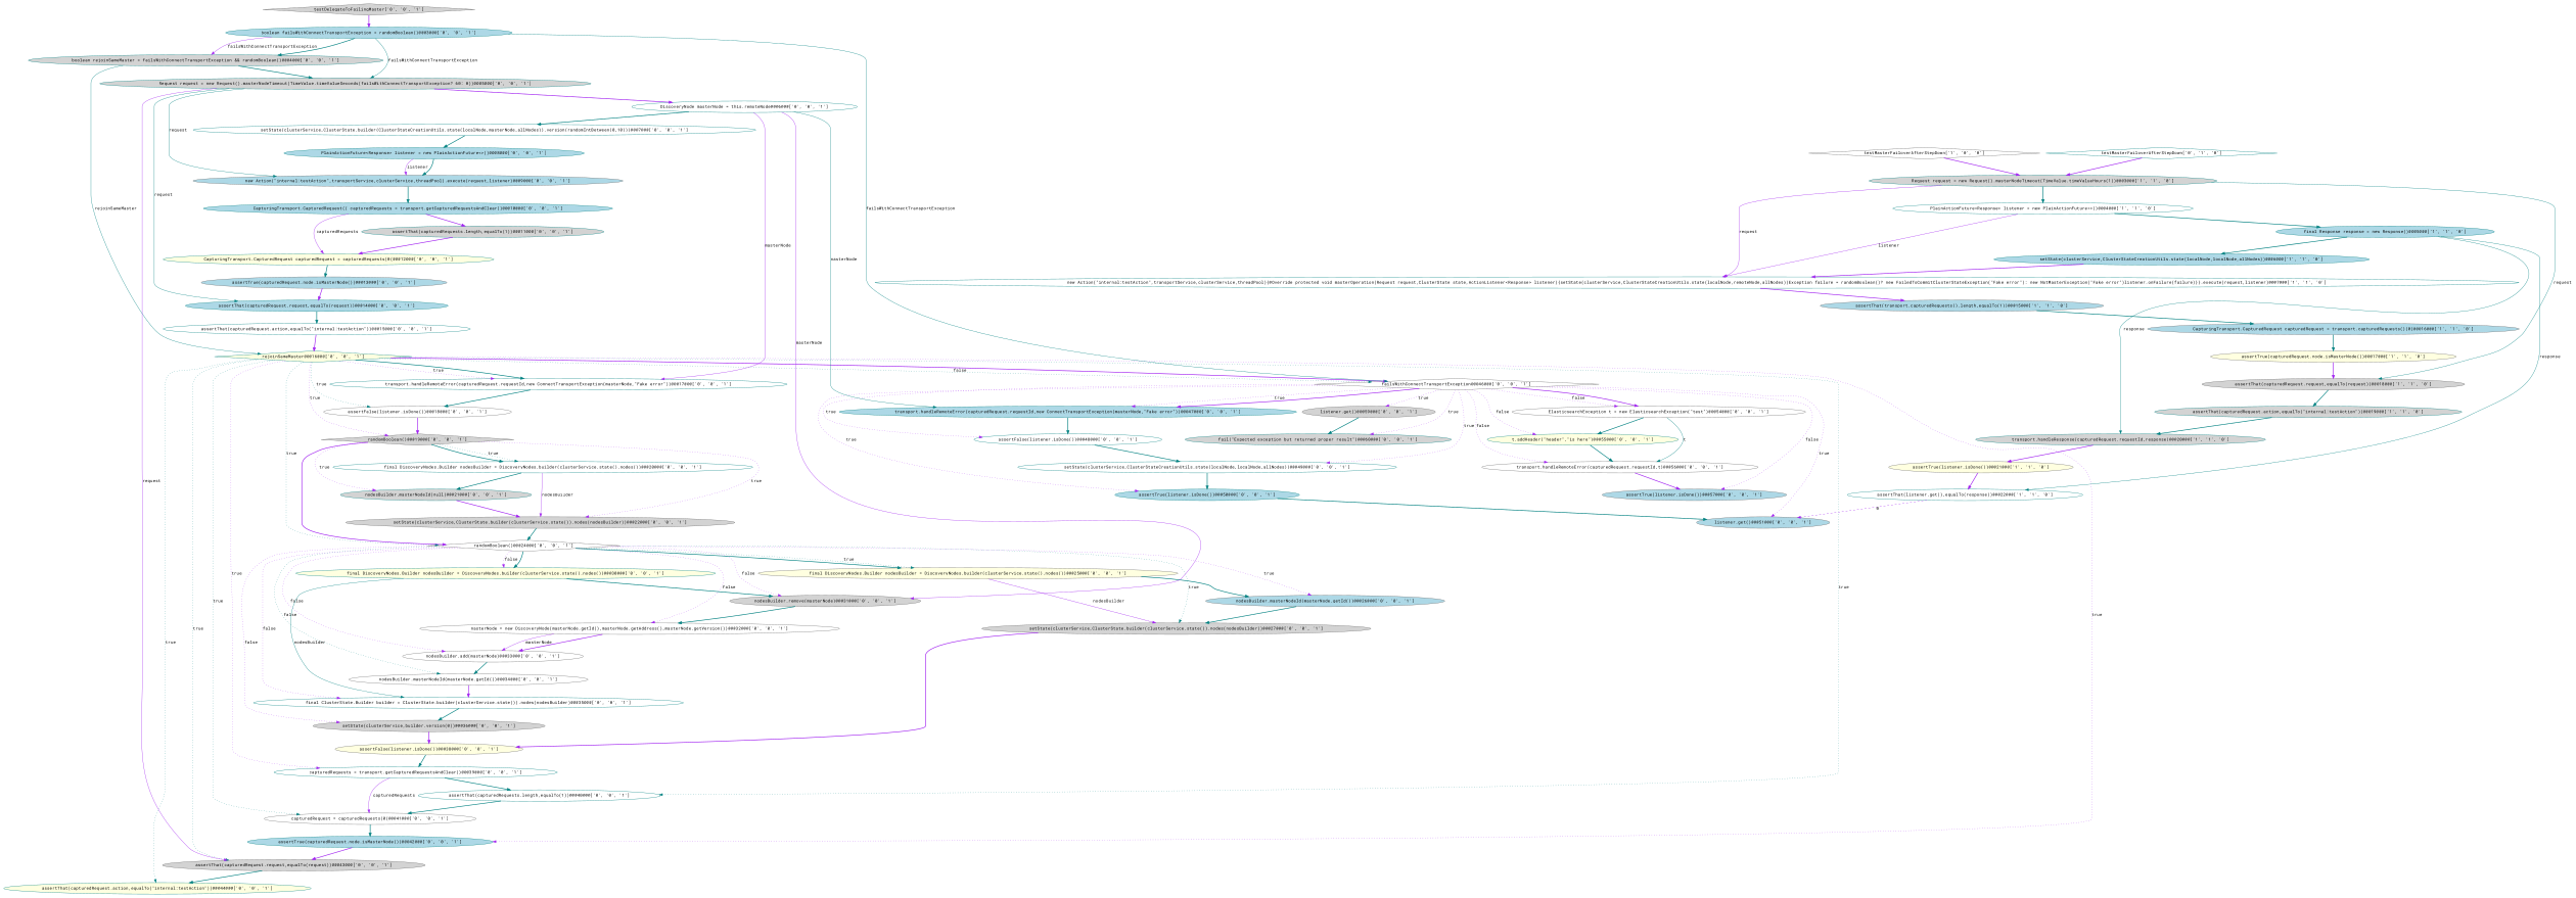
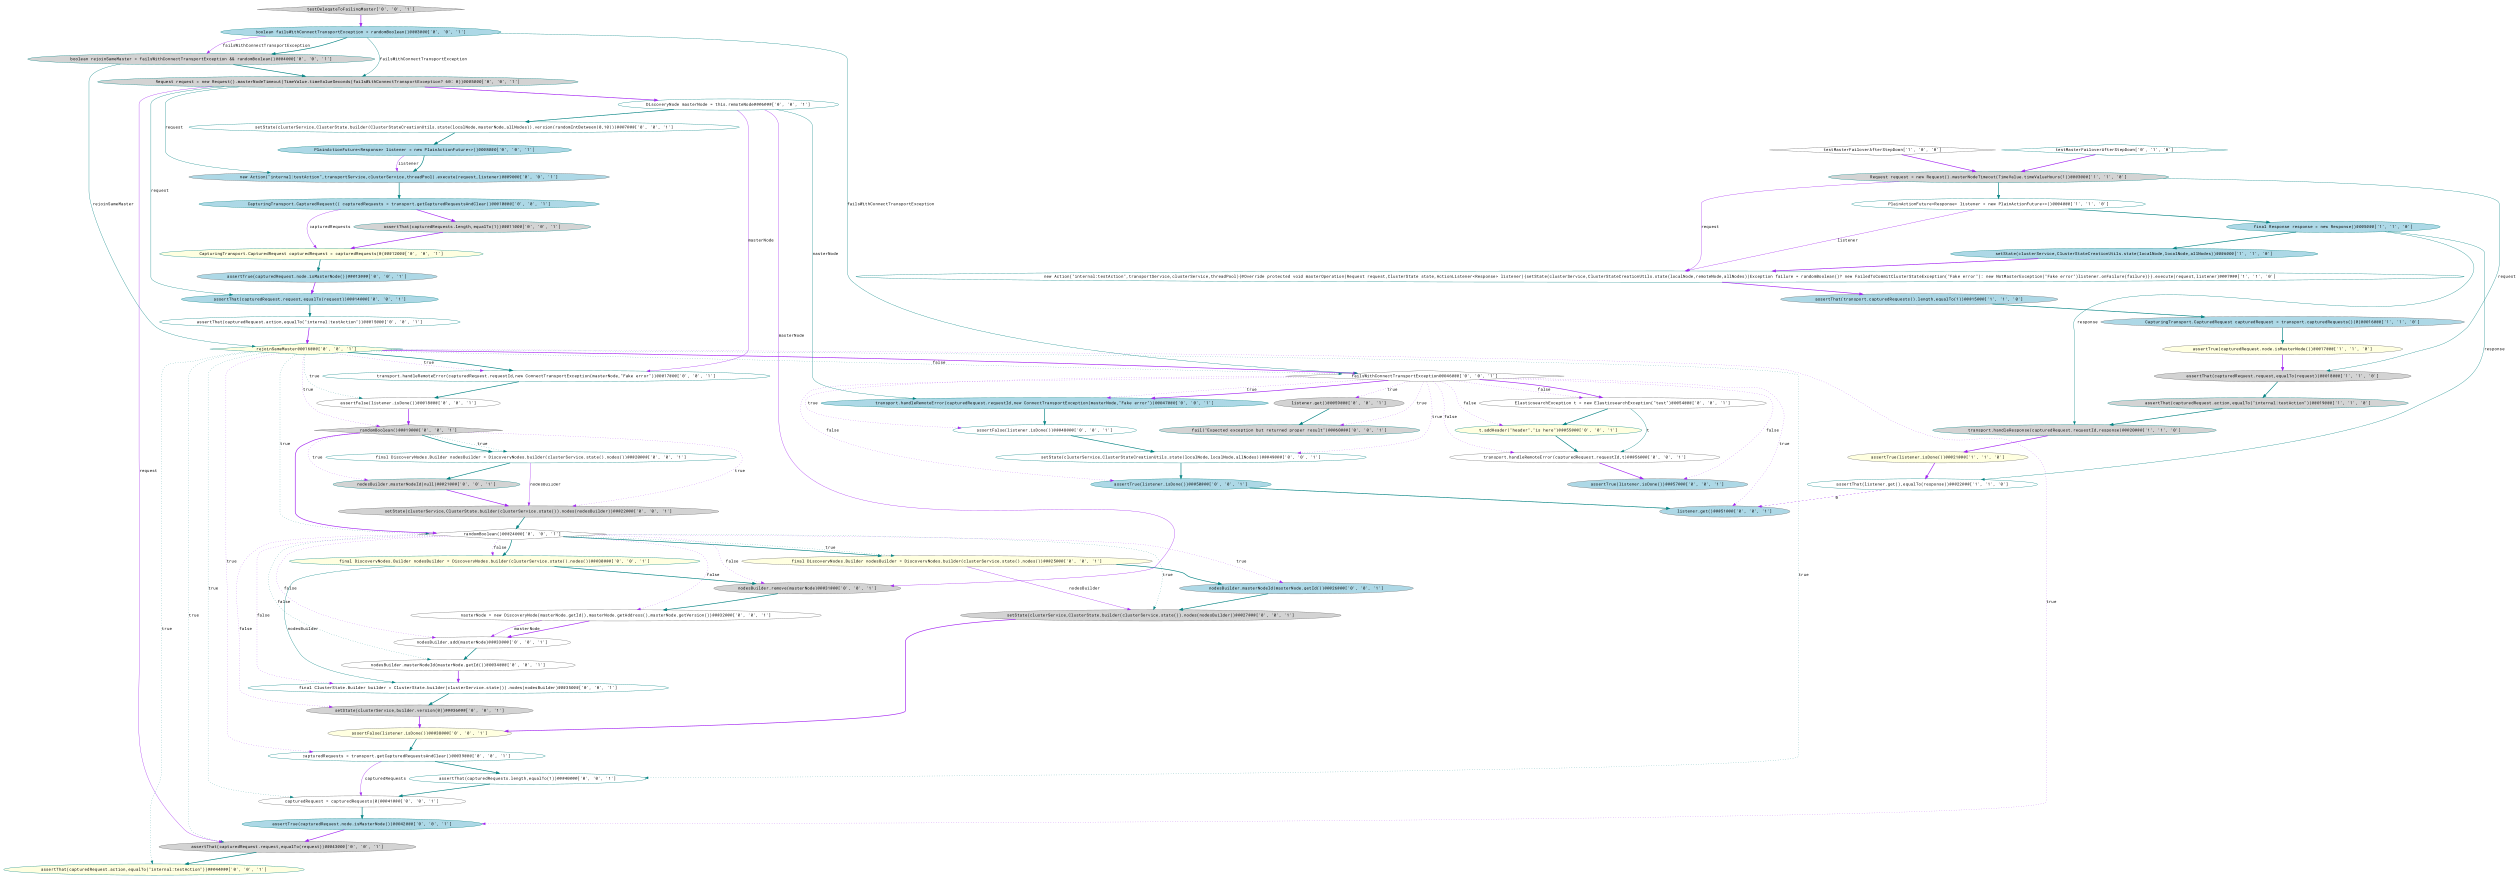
  digraph {
    fontname="Roboto Mono"
    node [color=teal fillcolor=white fontname="Roboto Mono" shape=ellipse style=filled]
    edge [color=teal fontname="Roboto Mono" style=bold]
    n1 [color=gray40 fillcolor=lightblue label="CapturingTransport.CapturedRequest capturedRequest = transport.capturedRequests()(0(@@@16@@@['1', '1', '0']"]
    n2 [color=gray40 fillcolor=lightyellow label="assertTrue(capturedRequest.node.isMasterNode())@@@17@@@['1', '1', '0']"]
    n3 [color=gray40 fillcolor=lightgrey label="assertThat(capturedRequest.request,equalTo(request))@@@18@@@['1', '1', '0']"]
    n4 [color=gray40 label="masterNode = new DiscoveryNode(masterNode.getId(),masterNode.getAddress(),masterNode.getVersion())@@@32@@@['0', '0', '1']"]
    n5 [color=gray40 label="nodesBuilder.add(masterNode)@@@33@@@['0', '0', '1']"]
    n6 [color=gray40 label="nodesBuilder.masterNodeId(masterNode.getId())@@@34@@@['0', '0', '1']"]
    n7 [fillcolor=lightblue label="assertThat(capturedRequest.request,equalTo(request))@@@14@@@['0', '0', '1']"]
    n8 [label="assertThat(capturedRequest.action,equalTo(\"internal:testAction\"))@@@15@@@['0', '0', '1']"]
    n9 [fillcolor=lightyellow label="rejoinSameMaster@@@16@@@['0', '0', '1']" shape=diamond]
    n10 [color=gray40 fillcolor=lightgrey label="setState(clusterService,ClusterState.builder(clusterService.state()).nodes(nodesBuilder))@@@22@@@['0', '0', '1']"]
    n11 [color=gray40 label="randomBoolean()@@@24@@@['0', '0', '1']" shape=diamond]
    n12 [label="final ClusterState.Builder builder = ClusterState.builder(clusterService.state()).nodes(nodesBuilder)@@@35@@@['0', '0', '1']"]
    n13 [color=gray40 fillcolor=lightgrey label="setState(clusterService,builder.version(0))@@@36@@@['0', '0', '1']"]
    n14 [fillcolor=lightyellow label="final DiscoveryNodes.Builder nodesBuilder = DiscoveryNodes.builder(clusterService.state().nodes())@@@30@@@['0', '0', '1']"]
    n15 [color=gray40 fillcolor=lightgrey label="nodesBuilder.remove(masterNode)@@@31@@@['0', '0', '1']"]
    n16 [color=gray40 fillcolor=lightblue label="nodesBuilder.masterNodeId(masterNode.getId())@@@26@@@['0', '0', '1']"]
    n17 [color=gray40 fillcolor=lightgrey label="setState(clusterService,ClusterState.builder(clusterService.state()).nodes(nodesBuilder))@@@27@@@['0', '0', '1']"]
    n18 [color=gray40 fillcolor=lightyellow label="final DiscoveryNodes.Builder nodesBuilder = DiscoveryNodes.builder(clusterService.state().nodes())@@@25@@@['0', '0', '1']"]
    n19 [label="setState(clusterService,ClusterStateCreationUtils.state(localNode,localNode,allNodes))@@@49@@@['0', '0', '1']"]
    n20 [fillcolor=lightblue label="assertTrue(listener.isDone())@@@50@@@['0', '0', '1']"]
    n21 [color=gray40 fillcolor=lightblue label="listener.get()@@@51@@@['0', '0', '1']"]
    n22 [fillcolor=lightgrey label="boolean rejoinSameMaster = failsWithConnectTransportException && randomBoolean()@@@4@@@['0', '0', '1']"]
    n23 [fillcolor=lightgrey label="Request request = new Request().masterNodeTimeout(TimeValue.timeValueSeconds(failsWithConnectTransportException? 60: 0))@@@5@@@['0', '0', '1']"]
    n24 [color=gray40 fillcolor=lightgrey label="randomBoolean()@@@19@@@['0', '0', '1']" shape=diamond]
    n25 [color=gray40 label="capturedRequest = capturedRequests(0(@@@41@@@['0', '0', '1']"]
    n26 [fillcolor=lightyellow label="assertThat(capturedRequest.action,equalTo(\"internal:testAction\"))@@@44@@@['0', '0', '1']"]
    n27 [label="assertThat(capturedRequests.length,equalTo(1))@@@40@@@['0', '0', '1']"]
    n28 [color=gray40 label="failsWithConnectTransportException@@@46@@@['0', '0', '1']" shape=diamond]
    n29 [color=gray40 fillcolor=lightgrey label="assertThat(capturedRequest.request,equalTo(request))@@@43@@@['0', '0', '1']"]
    n30 [fillcolor=lightblue label="assertTrue(capturedRequest.node.isMasterNode())@@@42@@@['0', '0', '1']"]
    n31 [color=gray40 label="assertFalse(listener.isDone())@@@18@@@['0', '0', '1']"]
    n32 [label="transport.handleRemoteError(capturedRequest.requestId,new ConnectTransportException(masterNode,\"Fake error\"))@@@17@@@['0', '0', '1']"]
    n33 [label="capturedRequests = transport.getCapturedRequestsAndClear()@@@39@@@['0', '0', '1']"]
    n34 [color=gray40 fillcolor=lightblue label="new Action(\"internal:testAction\",transportService,clusterService,threadPool).execute(request,listener)@@@9@@@['0', '0', '1']"]
    n35 [label="DiscoveryNode masterNode = this.remoteNode@@@6@@@['0', '0', '1']"]
    n36 [color=gray40 fillcolor=lightgrey label="testDelegateToFailingMaster['0', '0', '1']" shape=diamond]
    n37 [fillcolor=lightblue label="boolean failsWithConnectTransportException = randomBoolean()@@@3@@@['0', '0', '1']"]
    n38 [color=gray40 fillcolor=lightyellow label="assertFalse(listener.isDone())@@@38@@@['0', '0', '1']"]
    n39 [fillcolor=lightgrey label="fail(\"Expected exception but returned proper result\")@@@60@@@['0', '0', '1']"]
    n40 [color=gray40 label="ElasticsearchException t = new ElasticsearchException(\"test\")@@@54@@@['0', '0', '1']"]
    n41 [fillcolor=lightyellow label="t.addHeader(\"header\",\"is here\")@@@55@@@['0', '0', '1']"]
    n42 [color=gray40 label="transport.handleRemoteError(capturedRequest.requestId,t)@@@56@@@['0', '0', '1']"]
    n43 [color=gray40 fillcolor=lightblue label="assertTrue(listener.isDone())@@@57@@@['0', '0', '1']"]
    n44 [label="PlainActionFuture<Response> listener = new PlainActionFuture<>()@@@4@@@['1', '1', '0']"]
    n45 [fillcolor=lightblue label="final Response response = new Response()@@@5@@@['1', '1', '0']"]
    n46 [label="new Action(\"internal:testAction\",transportService,clusterService,threadPool){@Override protected void masterOperation(Request request,ClusterState state,ActionListener<Response> listener){setState(clusterService,ClusterStateCreationUtils.state(localNode,remoteNode,allNodes))Exception failure = randomBoolean()? new FailedToCommitClusterStateException(\"Fake error\"): new NotMasterException(\"Fake error\")listener.onFailure(failure)}}.execute(request,listener)@@@7@@@['1', '1', '0']"]
    n47 [fillcolor=lightgrey label="transport.handleResponse(capturedRequest.requestId,response)@@@20@@@['1', '1', '0']"]
    n48 [fillcolor=lightblue label="setState(clusterService,ClusterStateCreationUtils.state(localNode,localNode,allNodes))@@@6@@@['1', '1', '0']"]
    n49 [label="assertThat(listener.get(),equalTo(response))@@@22@@@['1', '1', '0']"]
    n50 [color=gray40 fillcolor=lightblue label="assertThat(transport.capturedRequests().length,equalTo(1))@@@15@@@['1', '1', '0']"]
    n51 [label="final DiscoveryNodes.Builder nodesBuilder = DiscoveryNodes.builder(clusterService.state().nodes())@@@20@@@['0', '0', '1']"]
    n52 [fillcolor=lightgrey label="nodesBuilder.masterNodeId(null)@@@21@@@['0', '0', '1']"]
    n53 [color=gray40 fillcolor=lightgrey label="listener.get()@@@59@@@['0', '0', '1']"]
    n54 [fillcolor=lightblue label="transport.handleRemoteError(capturedRequest.requestId,new ConnectTransportException(masterNode,\"Fake error\"))@@@47@@@['0', '0', '1']"]
    n55 [label="assertFalse(listener.isDone())@@@48@@@['0', '0', '1']"]
    n56 [label="setState(clusterService,ClusterState.builder(ClusterStateCreationUtils.state(localNode,masterNode,allNodes)).version(randomIntBetween(0,10)))@@@7@@@['0', '0', '1']"]
    n57 [fillcolor=lightblue label="PlainActionFuture<Response> listener = new PlainActionFuture<>()@@@8@@@['0', '0', '1']"]
    n58 [color=gray40 fillcolor=lightyellow label="assertTrue(listener.isDone())@@@21@@@['1', '1', '0']"]
    n59 [color=gray40 label="testMasterFailoverAfterStepDown['1', '0', '0']" shape=diamond]
    n60 [fillcolor=lightgrey label="Request request = new Request().masterNodeTimeout(TimeValue.timeValueHours(1))@@@3@@@['1', '1', '0']"]
    n61 [fillcolor=lightblue label="CapturingTransport.CapturedRequest(( capturedRequests = transport.getCapturedRequestsAndClear()@@@10@@@['0', '0', '1']"]
    n62 [fillcolor=lightgrey label="assertThat(capturedRequests.length,equalTo(1))@@@11@@@['0', '0', '1']"]
    n63 [fillcolor=lightyellow label="CapturingTransport.CapturedRequest capturedRequest = capturedRequests(0(@@@12@@@['0', '0', '1']"]
    n64 [color=gray40 fillcolor=lightblue label="assertTrue(capturedRequest.node.isMasterNode())@@@13@@@['0', '0', '1']"]
    n65 [fillcolor=lightgrey label="assertThat(capturedRequest.action,equalTo(\"internal:testAction\"))@@@19@@@['1', '1', '0']"]
    n66 [label="testMasterFailoverAfterStepDown['0', '1', '0']" shape=diamond]
    n1 -> n2
    n2 -> n3 [color=purple]
    n3 -> n65
    n4 -> n5 [color=purple]
    n4 -> n5 [color=purple label=masterNode style=solid]
    n5 -> n6
    n6 -> n12 [color=purple]
    n7 -> n8
    n8 -> n9 [color=purple]
    n9 -> n11 [label=true style=dotted]
    n9 -> n24 [color=purple label=true style=dotted]
    n9 -> n25 [label=true style=dotted]
    n9 -> n26 [label=true style=dotted]
    n9 -> n27 [label=true style=dotted]
    n9 -> n28 [label=false style=dotted]
    n9 -> n28 [color=purple]
    n9 -> n29 [label=true style=dotted]
    n9 -> n30 [color=purple label=true style=dotted]
    n9 -> n31 [label=true style=dotted]
    n9 -> n32
    n9 -> n32 [color=purple label=true style=dotted]
    n9 -> n33 [color=purple label=true style=dotted]
    n10 -> n11
    n11 -> n4 [color=purple label=false style=dotted]
    n11 -> n5 [color=purple label=false style=dotted]
    n11 -> n6 [label=false style=dotted]
    n11 -> n12 [color=purple label=false style=dotted]
    n11 -> n13 [color=purple label=false style=dotted]
    n11 -> n14
    n11 -> n14 [color=purple label=false style=dotted]
    n11 -> n15 [color=purple label=false style=dotted]
    n11 -> n16 [color=purple label=true style=dotted]
    n11 -> n17 [label=true style=dotted]
    n11 -> n18
    n11 -> n18 [label=true style=dotted]
    n12 -> n13
    n13 -> n38 [color=purple]
    n14 -> n12 [label=nodesBuilder style=solid]
    n14 -> n15
    n15 -> n4
    n16 -> n17
    n17 -> n38 [color=purple]
    n18 -> n16
    n18 -> n17 [color=purple label=nodesBuilder style=solid]
    n19 -> n20
    n20 -> n21
    n22 -> n9 [label=rejoinSameMaster style=solid]
    n22 -> n23
    n23 -> n7 [label=request style=solid]
    n23 -> n29 [color=purple label=request style=solid]
    n23 -> n34 [label=request style=solid]
    n23 -> n35 [color=purple]
    n24 -> n10 [color=purple label=true style=dotted]
    n24 -> n11 [color=purple]
    n24 -> n51 [label=true style=dotted]
    n24 -> n51
    n24 -> n52 [color=purple label=true style=dotted]
    n25 -> n30
    n27 -> n25
    n28 -> n19 [color=purple label=true style=dotted]
-   n28 -> n20 [color=purple label=true style=dotted]
+   n28 -> n20 [color=purple label=false style=dotted]
    n28 -> n21 [color=purple label=true style=dotted]
    n28 -> n39 [color=purple label=true style=dotted]
    n28 -> n40 [color=purple]
    n28 -> n40 [color=purple label=false style=dotted]
    n28 -> n41 [color=purple label=false style=dotted]
    n28 -> n42 [color=purple label=false style=dotted]
    n28 -> n43 [color=purple label=false style=dotted]
    n28 -> n53 [color=purple label=true style=dotted]
    n28 -> n54 [color=purple label=true style=dotted]
    n28 -> n54 [color=purple]
    n28 -> n55 [color=purple label=true style=dotted]
    n29 -> n26
    n30 -> n29 [color=purple]
    n31 -> n24 [color=purple]
    n32 -> n31
    n33 -> n25 [color=purple label=capturedRequests style=solid]
    n33 -> n27
    n34 -> n61
    n35 -> n15 [color=purple label=masterNode style=solid]
    n35 -> n32 [color=purple label=masterNode style=solid]
    n35 -> n54 [label=masterNode style=solid]
    n35 -> n56
    n36 -> n37 [color=purple]
    n37 -> n22
    n37 -> n22 [color=purple label=failsWithConnectTransportException style=solid]
    n37 -> n23 [label=failsWithConnectTransportException style=solid]
    n37 -> n28 [label=failsWithConnectTransportException style=solid]
    n38 -> n33
    n40 -> n41
    n40 -> n42 [label=t style=solid]
    n41 -> n42
    n42 -> n43 [color=purple]
    n44 -> n45
    n44 -> n46 [color=purple label=listener style=solid]
    n45 -> n47 [label=response style=solid]
    n45 -> n48
    n45 -> n49 [label=response style=solid]
    n46 -> n50 [color=purple]
    n47 -> n58 [color=purple]
    n48 -> n46 [color=purple]
    n49 -> n21 [color=purple label=0 style=dashed]
    n50 -> n1
    n51 -> n10 [color=purple label=nodesBuilder style=solid]
    n51 -> n52
    n52 -> n10 [color=purple]
    n53 -> n39
    n54 -> n55
    n55 -> n19
    n56 -> n57
    n57 -> n34
    n57 -> n34 [color=purple label=listener style=solid]
    n58 -> n49 [color=purple]
    n59 -> n60 [color=purple]
    n60 -> n3 [label=request style=solid]
    n60 -> n44
    n60 -> n46 [color=purple label=request style=solid]
    n61 -> n62 [color=purple]
    n61 -> n63 [color=purple label=capturedRequests style=solid]
    n62 -> n63 [color=purple]
    n63 -> n64
    n64 -> n7 [color=purple]
    n65 -> n47
    n66 -> n60 [color=purple]
  }
